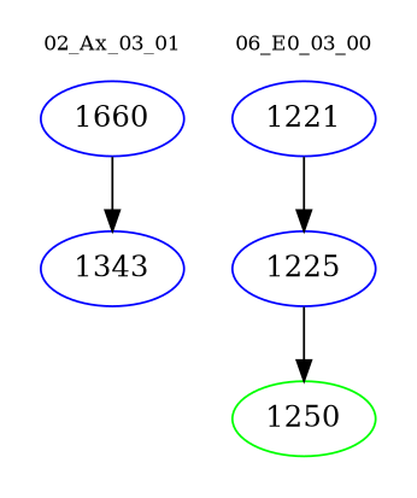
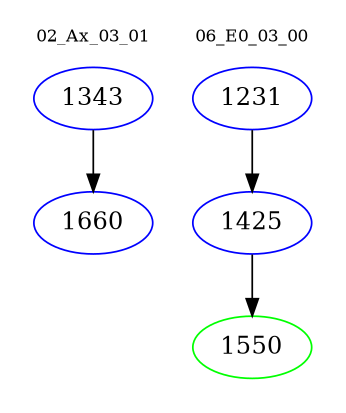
  digraph {
    node [color=blue]
    edge [color=black]
    n1 [label=1660]
    n2 [label=1343]
-   n3 [label=1221]
-   n4 [label=1225]
-   n5 [color=green label=1250]
+   n3 [label=1231]
+   n4 [label=1425]
+   n5 [color=green label=1550]
    subgraph cluster_1 {
      color=white
      fontsize=10
      label="02_Ax_03_01"
      n1
      n2
    }
    subgraph cluster_2 {
      color=white
      fontsize=10
      label="06_E0_03_00"
      n3
      n4
      n5
    }
-   n1 -> n2
+   n2 -> n1
    n3 -> n4
    n4 -> n5
  }
